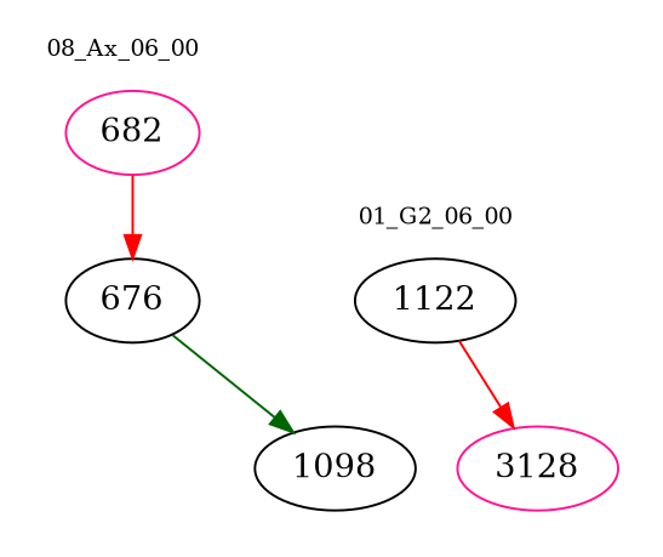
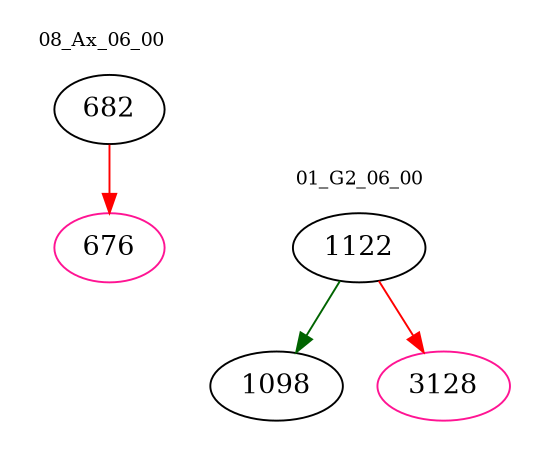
  digraph {
    node [color=black]
    edge [color=red]
-   n1 [color=deeppink label=682]
-   n2 [label=676]
+   n1 [label=682]
+   n2 [color=deeppink label=676]
    n3 [label=1122]
    n4 [label=1098]
    n5 [color=deeppink label=3128]
    subgraph cluster_1 {
      color=white
      fontsize=10
      label="08_Ax_06_00"
      n1
      n2
    }
    subgraph cluster_2 {
      color=white
      fontsize=10
      label="01_G2_06_00"
      n3
      n4
      n5
    }
    n1 -> n2
-   n2 -> n4 [color=darkgreen]
+   n3 -> n4 [color=darkgreen]
    n3 -> n5
  }
